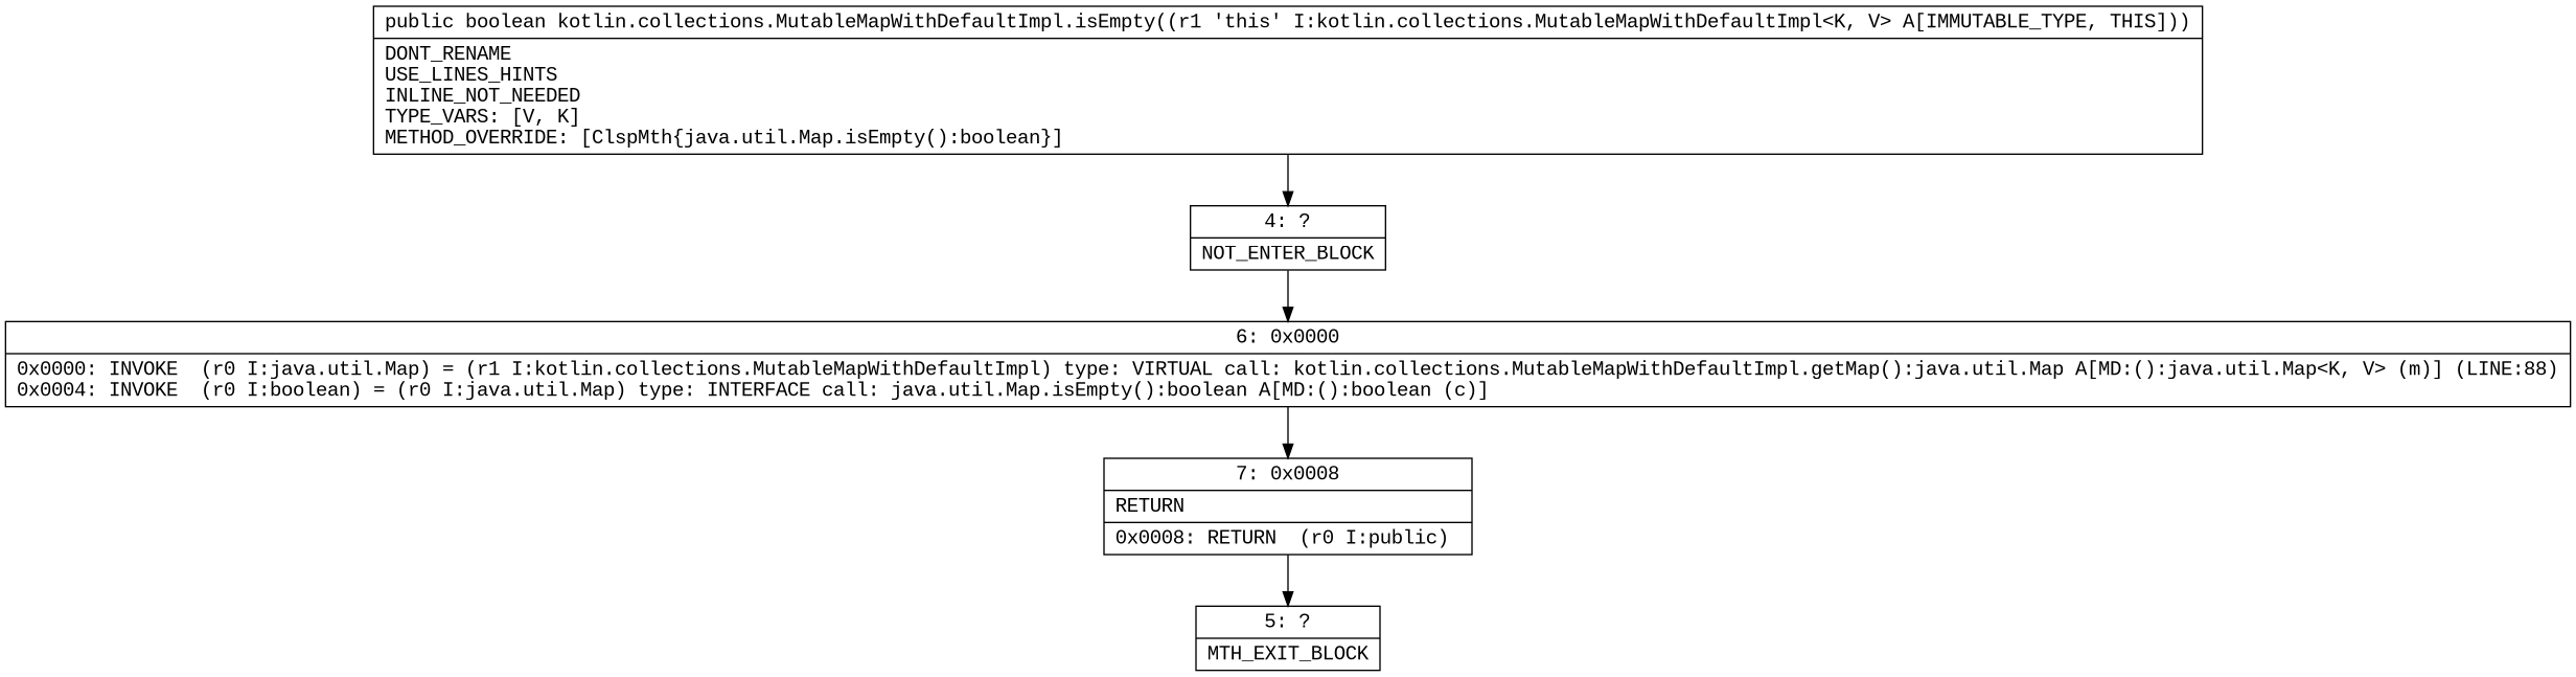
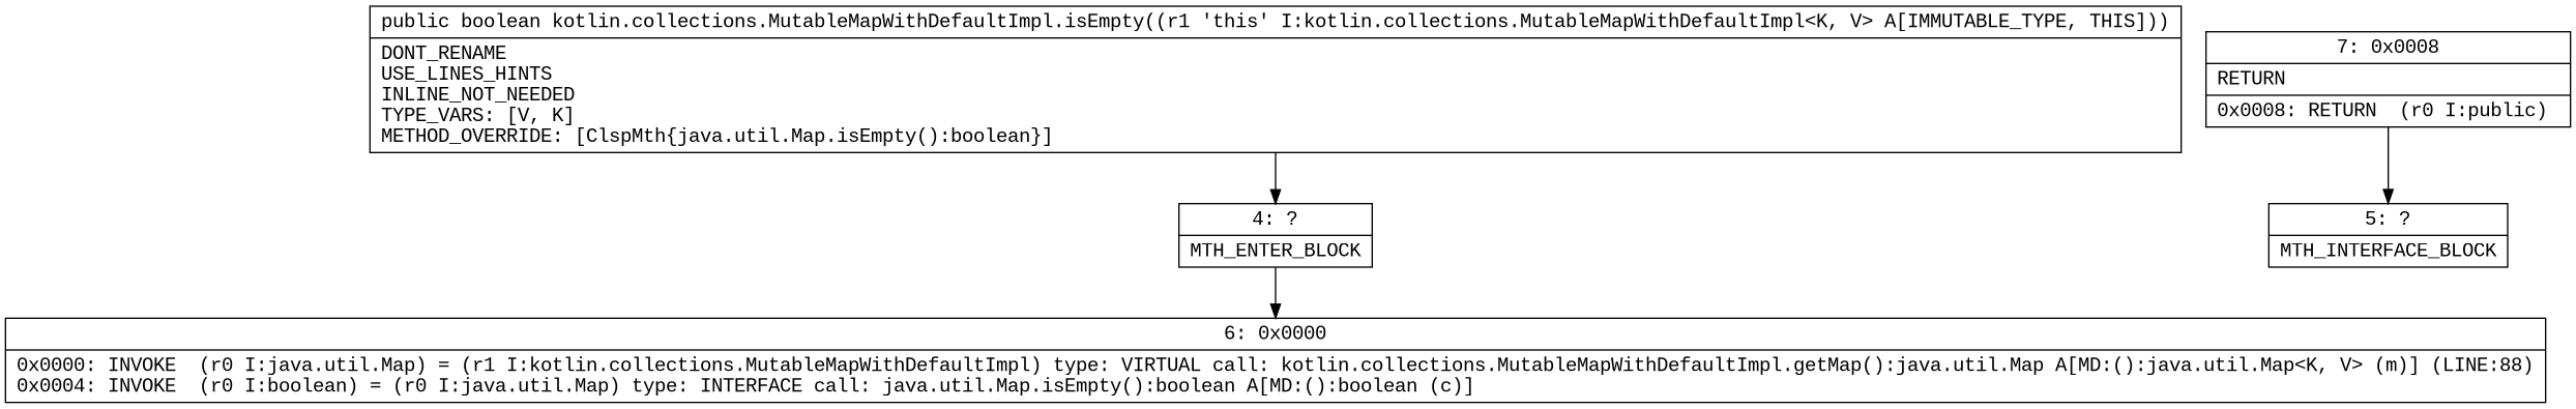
  digraph {
    fontname="Liberation Mono"
    node [fontname="Liberation Mono" shape=record]
    edge [fontname="Liberation Mono"]
-   n1 [label="{4\:\ ?|NOT_ENTER_BLOCK\l}"]
+   n1 [label="{4\:\ ?|MTH_ENTER_BLOCK\l}"]
    n2 [label="{6\:\ 0x0000|0x0000: INVOKE  (r0 I:java.util.Map) = (r1 I:kotlin.collections.MutableMapWithDefaultImpl) type: VIRTUAL call: kotlin.collections.MutableMapWithDefaultImpl.getMap():java.util.Map A[MD:():java.util.Map\<K, V\> (m)] (LINE:88)\l0x0004: INVOKE  (r0 I:boolean) = (r0 I:java.util.Map) type: INTERFACE call: java.util.Map.isEmpty():boolean A[MD:():boolean (c)]\l}"]
    n3 [label="{7\:\ 0x0008|RETURN\l|0x0008: RETURN  (r0 I:public) \l}"]
-   n4 [label="{5\:\ ?|MTH_EXIT_BLOCK\l}"]
+   n4 [label="{5\:\ ?|MTH_INTERFACE_BLOCK\l}"]
    n5 [label="{public boolean kotlin.collections.MutableMapWithDefaultImpl.isEmpty((r1 'this' I:kotlin.collections.MutableMapWithDefaultImpl\<K, V\> A[IMMUTABLE_TYPE, THIS]))  | DONT_RENAME\lUSE_LINES_HINTS\lINLINE_NOT_NEEDED\lTYPE_VARS: [V, K]\lMETHOD_OVERRIDE: [ClspMth\{java.util.Map.isEmpty():boolean\}]\l}"]
    n1 -> n2
-   n2 -> n3
    n3 -> n4
    n5 -> n1
  }
